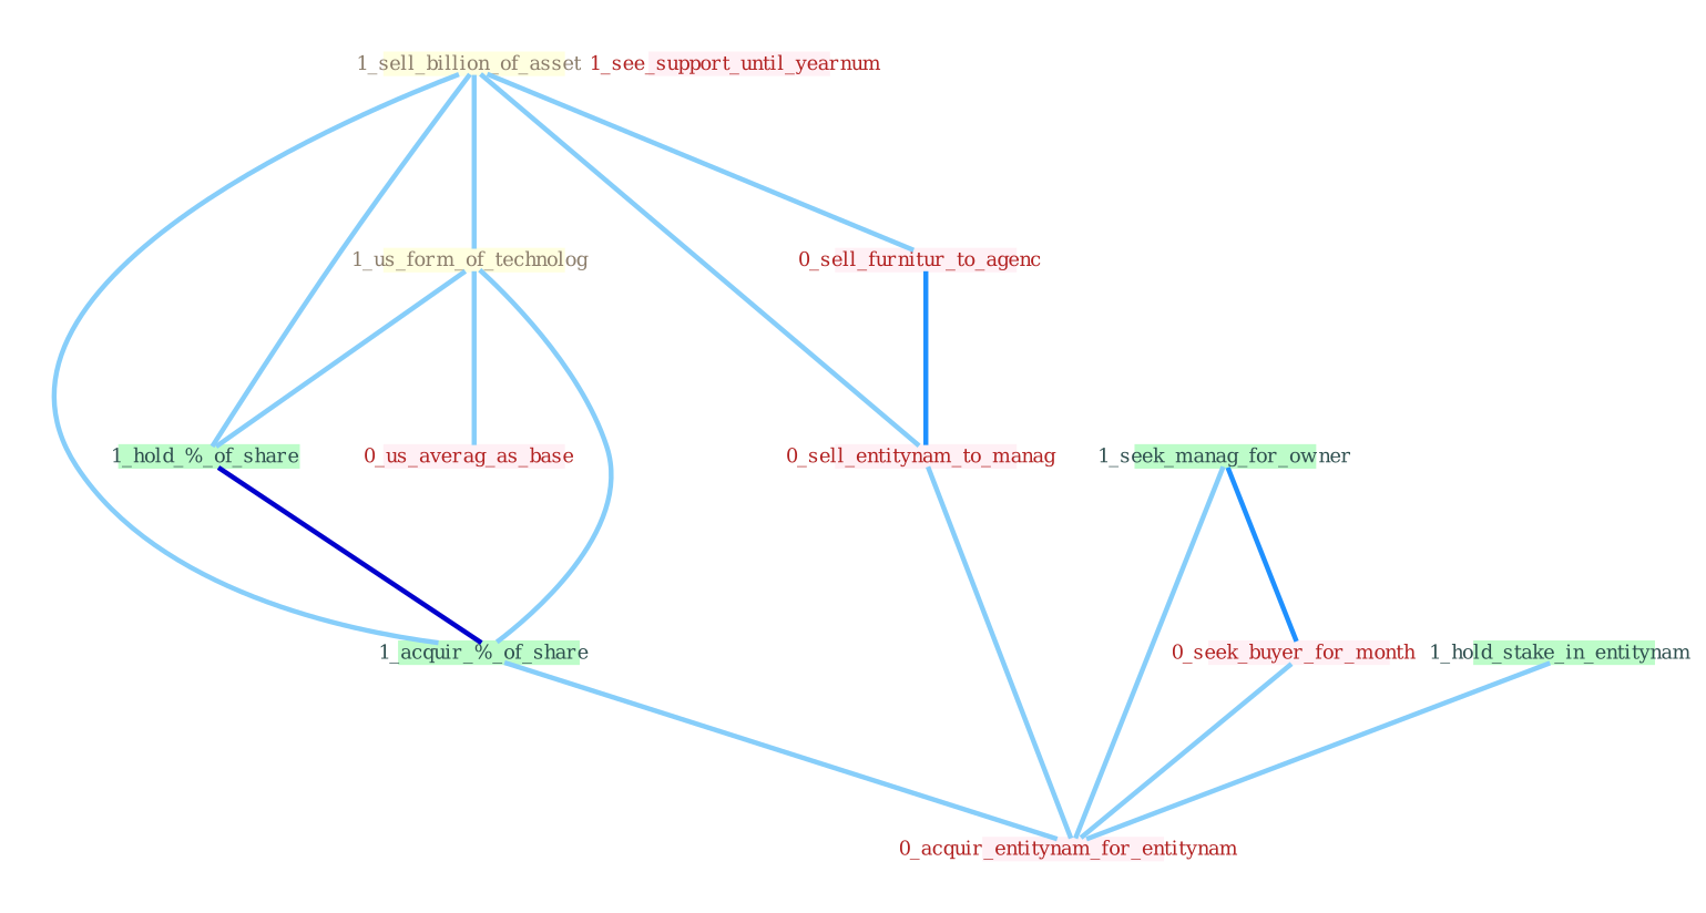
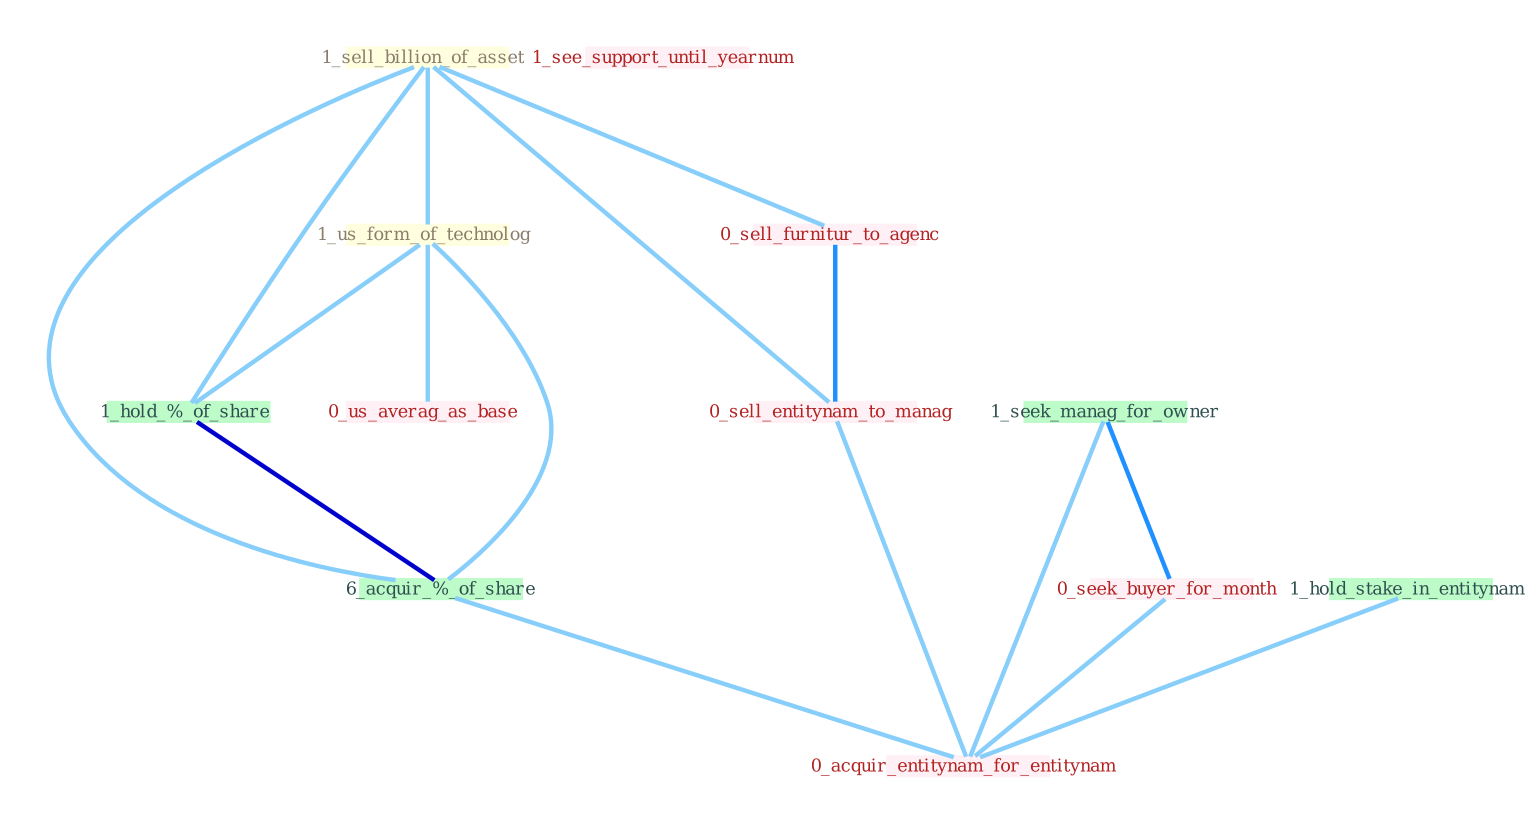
  graph {
    node [color="#fff0f5" fixedsize=true fontcolor="#b22222" fontsize=4 shape=polygon style=filled]
    edge [color="#87cefa" w=1]
    "1_sell_billion_of_asset " [color="#ffffe0" fontcolor="#8b7d6b" height=.06 width=.5]
    "1_us_form_of_technolog " [color="#ffffe0" fontcolor="#8b7d6b" height=.06 width=.5]
    "0_seek_buyer_for_month " [height=.06 width=.5]
    "1_see_support_until_yearnum " [height=.06 width=.5]
    "0_sell_furnitur_to_agenc " [height=.06 width=.5]
    "0_us_averag_as_base " [height=.06 width=.5]
    "0_sell_entitynam_to_manag " [height=.06 width=.5]
    "0_acquir_entitynam_for_entitynam " [height=.06 width=.5]
    "1_hold_%_of_share " [color="#BDFCC9" fontcolor="#2f4f4f" height=.06 width=.5]
-   "1_acquir_%_of_share " [color="#BDFCC9" fontcolor="#2f4f4f" height=.06 width=.5]
+   "1_acquir_%_of_share " [color="#BDFCC9" fontcolor="#2f4f4f" height=.06 width=.5 label="6_acquir_%_of_share"]
    "1_hold_stake_in_entitynam " [color="#BDFCC9" fontcolor="#2f4f4f" height=.06 width=.5]
    n12 [color="#BDFCC9" fontcolor="#2f4f4f" height=.06 label="1_seek_manag_for_owner" width=.5]
    subgraph sub_1 {
      "1_sell_billion_of_asset "
      "1_us_form_of_technolog "
    }
    subgraph sub_2 {
      "0_seek_buyer_for_month "
      "1_see_support_until_yearnum "
      "0_sell_furnitur_to_agenc "
      "0_us_averag_as_base "
      "0_sell_entitynam_to_manag "
      "0_acquir_entitynam_for_entitynam "
    }
    "1_sell_billion_of_asset " -- "1_us_form_of_technolog "
    "1_sell_billion_of_asset " -- "0_sell_furnitur_to_agenc "
    "1_sell_billion_of_asset " -- "0_sell_entitynam_to_manag "
    "1_sell_billion_of_asset " -- "1_hold_%_of_share "
    "1_sell_billion_of_asset " -- "1_acquir_%_of_share "
    "1_us_form_of_technolog " -- "0_us_averag_as_base "
    "1_us_form_of_technolog " -- "1_hold_%_of_share "
    "1_us_form_of_technolog " -- "1_acquir_%_of_share "
    "0_seek_buyer_for_month " -- "0_acquir_entitynam_for_entitynam "
    "0_sell_furnitur_to_agenc " -- "0_sell_entitynam_to_manag " [color="#1e90ff" w=2]
    "0_sell_entitynam_to_manag " -- "0_acquir_entitynam_for_entitynam "
    "1_hold_%_of_share " -- "1_acquir_%_of_share " [color="#0000cd" w=3]
    "1_acquir_%_of_share " -- "0_acquir_entitynam_for_entitynam "
    "1_hold_stake_in_entitynam " -- "0_acquir_entitynam_for_entitynam "
    n12 -- "0_seek_buyer_for_month " [color="#1e90ff" w=2]
    n12 -- "0_acquir_entitynam_for_entitynam "
  }
